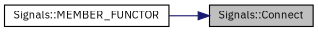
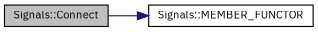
  digraph {
    rankdir=LR
    fontname="IBM Plex Sans"
    node [color=black fontname="IBM Plex Sans" fontsize=10 shape=record style=filled]
    n1 [fillcolor=grey75 fontcolor=black height=0.2 label="Signals::Connect" width=0.4]
    n2 [fillcolor=white height=0.2 label="Signals::MEMBER_FUNCTOR" width=0.4]
-   n2 -> n1 [color=midnightblue fontname="IBM Plex Sans" fontsize=10 labelfontname=Helvetica labelfontsize=10 style=solid]
+   n1 -> n2 [color=midnightblue fontname="IBM Plex Sans" fontsize=10 labelfontname=Helvetica labelfontsize=10 style=solid]
  }
